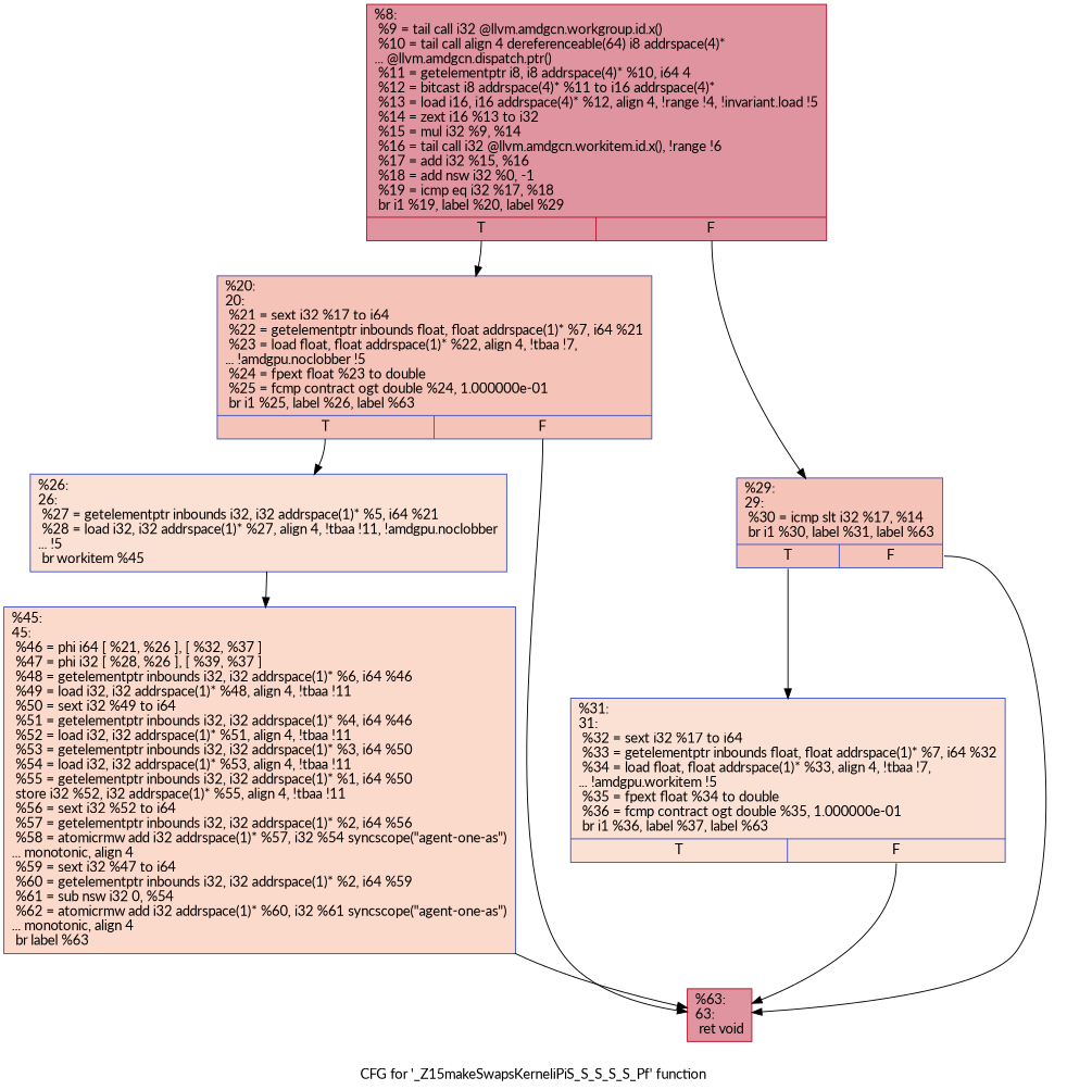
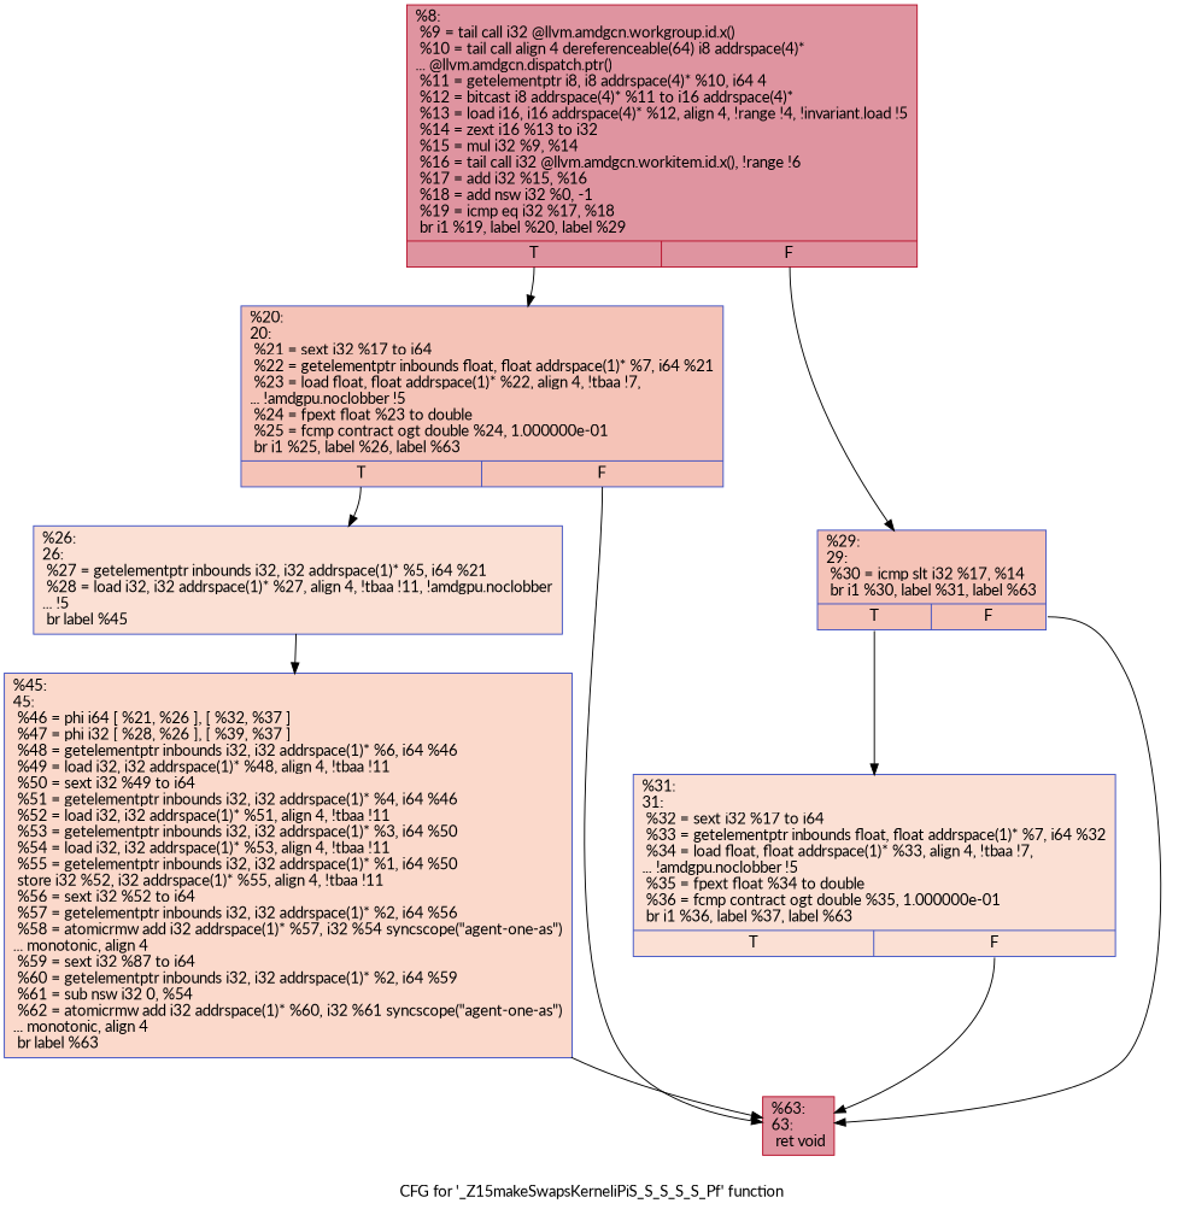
  digraph {
    fontname=Lato
    label="CFG for '_Z15makeSwapsKerneliPiS_S_S_S_S_Pf' function"
    node [color="#3d50c3ff" fillcolor="#b70d2870" fontname=Lato shape=record style=filled]
    edge [fontname=Lato tailport=s0]
    n1 [color="#b70d28ff" label="{%8:\l  %9 = tail call i32 @llvm.amdgcn.workgroup.id.x()\l  %10 = tail call align 4 dereferenceable(64) i8 addrspace(4)*\l... @llvm.amdgcn.dispatch.ptr()\l  %11 = getelementptr i8, i8 addrspace(4)* %10, i64 4\l  %12 = bitcast i8 addrspace(4)* %11 to i16 addrspace(4)*\l  %13 = load i16, i16 addrspace(4)* %12, align 4, !range !4, !invariant.load !5\l  %14 = zext i16 %13 to i32\l  %15 = mul i32 %9, %14\l  %16 = tail call i32 @llvm.amdgcn.workitem.id.x(), !range !6\l  %17 = add i32 %15, %16\l  %18 = add nsw i32 %0, -1\l  %19 = icmp eq i32 %17, %18\l  br i1 %19, label %20, label %29\l|{<s0>T|<s1>F}}"]
    n2 [fillcolor="#e8765c70" label="{%20:\l20:                                               \l  %21 = sext i32 %17 to i64\l  %22 = getelementptr inbounds float, float addrspace(1)* %7, i64 %21\l  %23 = load float, float addrspace(1)* %22, align 4, !tbaa !7,\l... !amdgpu.noclobber !5\l  %24 = fpext float %23 to double\l  %25 = fcmp contract ogt double %24, 1.000000e-01\l  br i1 %25, label %26, label %63\l|{<s0>T|<s1>F}}"]
    n3 [fillcolor="#e8765c70" label="{%29:\l29:                                               \l  %30 = icmp slt i32 %17, %14\l  br i1 %30, label %31, label %63\l|{<s0>T|<s1>F}}"]
-   n4 [fillcolor="#f7b99e70" label="{%26:\l26:                                               \l  %27 = getelementptr inbounds i32, i32 addrspace(1)* %5, i64 %21\l  %28 = load i32, i32 addrspace(1)* %27, align 4, !tbaa !11, !amdgpu.noclobber\l... !5\l  br workitem %45\l}"]
+   n4 [fillcolor="#f7b99e70" label="{%26:\l26:                                               \l  %27 = getelementptr inbounds i32, i32 addrspace(1)* %5, i64 %21\l  %28 = load i32, i32 addrspace(1)* %27, align 4, !tbaa !11, !amdgpu.noclobber\l... !5\l  br label %45\l}"]
    n5 [color="#b70d28ff" label="{%63:\l63:                                               \l  ret void\l}"]
-   n6 [fillcolor="#f7b99e70" label="{%31:\l31:                                               \l  %32 = sext i32 %17 to i64\l  %33 = getelementptr inbounds float, float addrspace(1)* %7, i64 %32\l  %34 = load float, float addrspace(1)* %33, align 4, !tbaa !7,\l... !amdgpu.workitem !5\l  %35 = fpext float %34 to double\l  %36 = fcmp contract ogt double %35, 1.000000e-01\l  br i1 %36, label %37, label %63\l|{<s0>T|<s1>F}}"]
-   n7 [fillcolor="#f7a88970" label="{%45:\l45:                                               \l  %46 = phi i64 [ %21, %26 ], [ %32, %37 ]\l  %47 = phi i32 [ %28, %26 ], [ %39, %37 ]\l  %48 = getelementptr inbounds i32, i32 addrspace(1)* %6, i64 %46\l  %49 = load i32, i32 addrspace(1)* %48, align 4, !tbaa !11\l  %50 = sext i32 %49 to i64\l  %51 = getelementptr inbounds i32, i32 addrspace(1)* %4, i64 %46\l  %52 = load i32, i32 addrspace(1)* %51, align 4, !tbaa !11\l  %53 = getelementptr inbounds i32, i32 addrspace(1)* %3, i64 %50\l  %54 = load i32, i32 addrspace(1)* %53, align 4, !tbaa !11\l  %55 = getelementptr inbounds i32, i32 addrspace(1)* %1, i64 %50\l  store i32 %52, i32 addrspace(1)* %55, align 4, !tbaa !11\l  %56 = sext i32 %52 to i64\l  %57 = getelementptr inbounds i32, i32 addrspace(1)* %2, i64 %56\l  %58 = atomicrmw add i32 addrspace(1)* %57, i32 %54 syncscope(\"agent-one-as\")\l... monotonic, align 4\l  %59 = sext i32 %47 to i64\l  %60 = getelementptr inbounds i32, i32 addrspace(1)* %2, i64 %59\l  %61 = sub nsw i32 0, %54\l  %62 = atomicrmw add i32 addrspace(1)* %60, i32 %61 syncscope(\"agent-one-as\")\l... monotonic, align 4\l  br label %63\l}"]
+   n6 [fillcolor="#f7b99e70" label="{%31:\l31:                                               \l  %32 = sext i32 %17 to i64\l  %33 = getelementptr inbounds float, float addrspace(1)* %7, i64 %32\l  %34 = load float, float addrspace(1)* %33, align 4, !tbaa !7,\l... !amdgpu.noclobber !5\l  %35 = fpext float %34 to double\l  %36 = fcmp contract ogt double %35, 1.000000e-01\l  br i1 %36, label %37, label %63\l|{<s0>T|<s1>F}}"]
+   n7 [fillcolor="#f7a88970" label="{%45:\l45:                                               \l  %46 = phi i64 [ %21, %26 ], [ %32, %37 ]\l  %47 = phi i32 [ %28, %26 ], [ %39, %37 ]\l  %48 = getelementptr inbounds i32, i32 addrspace(1)* %6, i64 %46\l  %49 = load i32, i32 addrspace(1)* %48, align 4, !tbaa !11\l  %50 = sext i32 %49 to i64\l  %51 = getelementptr inbounds i32, i32 addrspace(1)* %4, i64 %46\l  %52 = load i32, i32 addrspace(1)* %51, align 4, !tbaa !11\l  %53 = getelementptr inbounds i32, i32 addrspace(1)* %3, i64 %50\l  %54 = load i32, i32 addrspace(1)* %53, align 4, !tbaa !11\l  %55 = getelementptr inbounds i32, i32 addrspace(1)* %1, i64 %50\l  store i32 %52, i32 addrspace(1)* %55, align 4, !tbaa !11\l  %56 = sext i32 %52 to i64\l  %57 = getelementptr inbounds i32, i32 addrspace(1)* %2, i64 %56\l  %58 = atomicrmw add i32 addrspace(1)* %57, i32 %54 syncscope(\"agent-one-as\")\l... monotonic, align 4\l  %59 = sext i32 %87 to i64\l  %60 = getelementptr inbounds i32, i32 addrspace(1)* %2, i64 %59\l  %61 = sub nsw i32 0, %54\l  %62 = atomicrmw add i32 addrspace(1)* %60, i32 %61 syncscope(\"agent-one-as\")\l... monotonic, align 4\l  br label %63\l}"]
    n1 -> n2
    n1 -> n3 [tailport=s1]
    n2 -> n4
    n2 -> n5 [tailport=s1]
    n3 -> n5 [tailport=s1]
    n3 -> n6
    n4 -> n7
    n6 -> n5 [tailport=s1]
    n7 -> n5
  }
